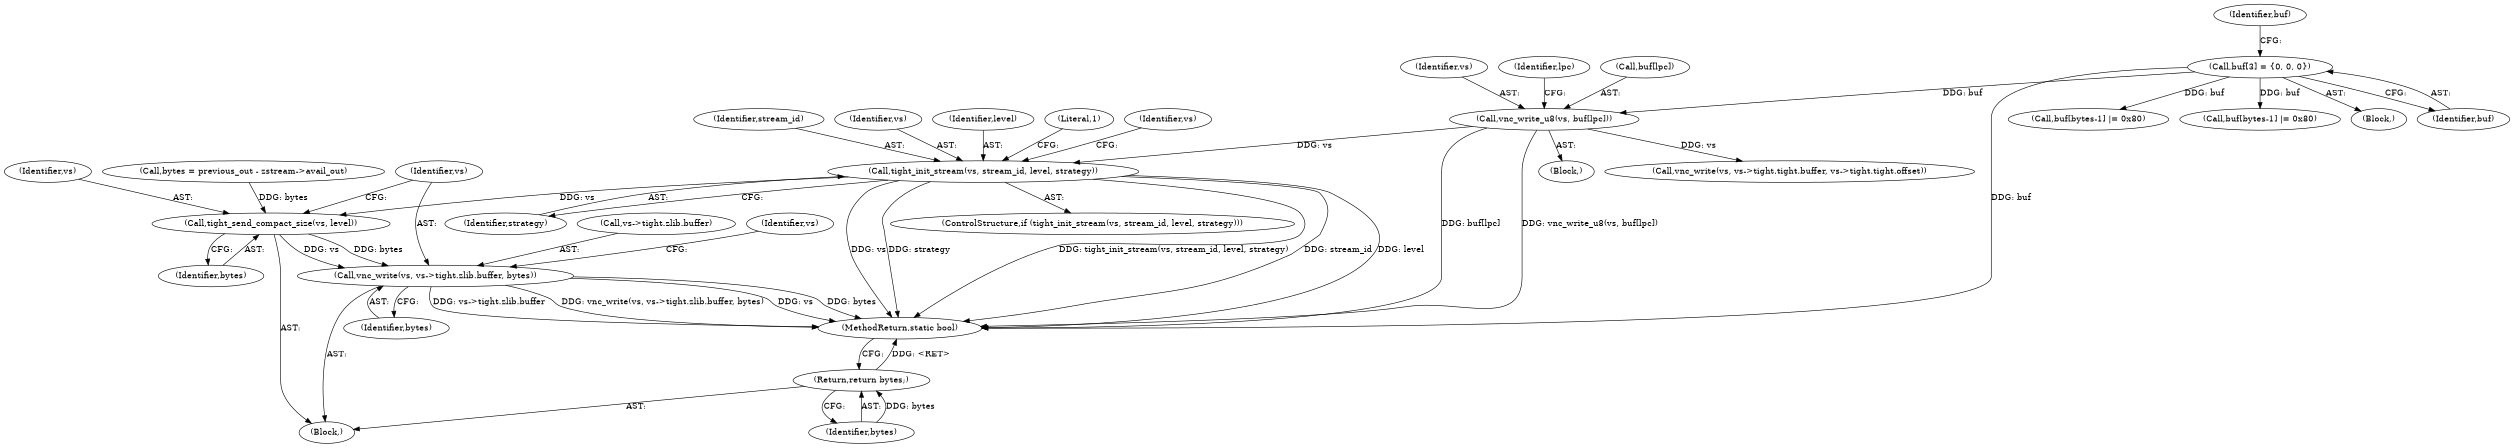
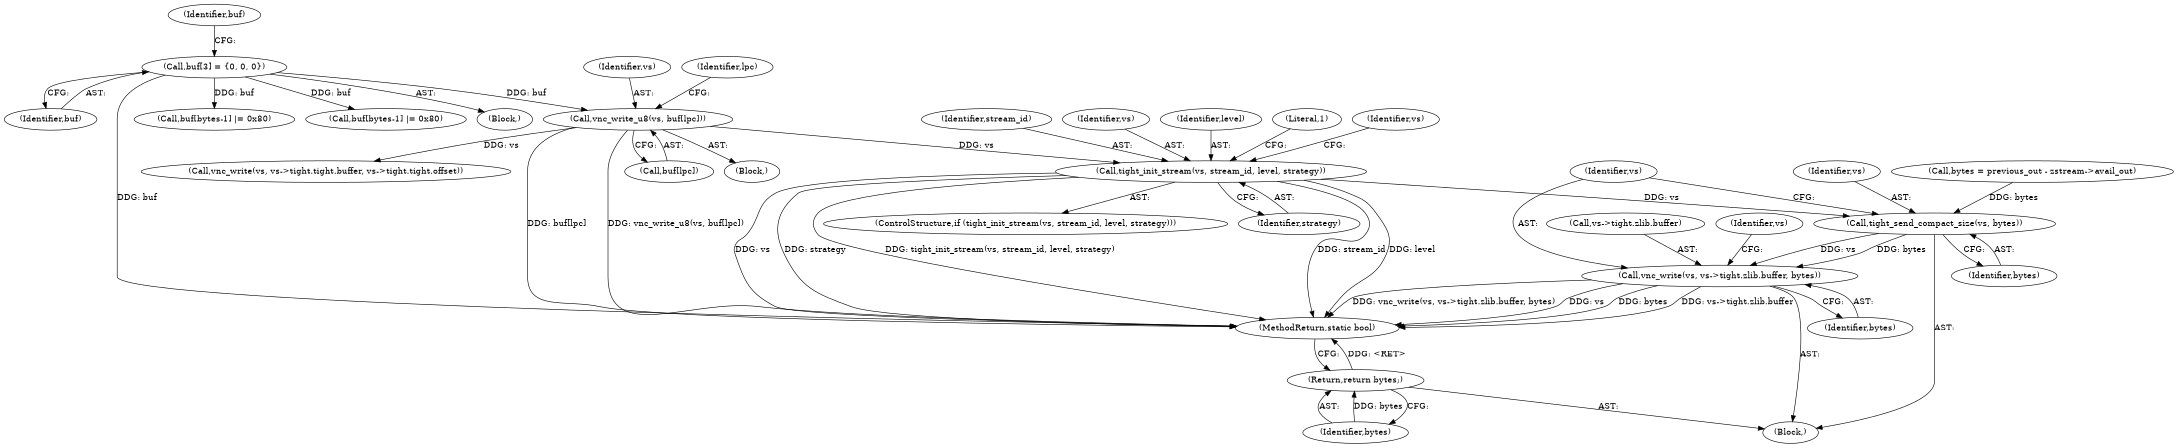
  digraph {
    n1 [label="(Call,tight_init_stream(vs, stream_id, level, strategy))"]
-   n2 [label="(Call,tight_send_compact_size(vs, level))"]
+   n2 [label="(Call,tight_send_compact_size(vs, bytes))"]
    n3 [label="(ControlStructure,if (tight_init_stream(vs, stream_id, level, strategy)))"]
    n4 [label="(Identifier,strategy)"]
    n5 [label="(MethodReturn,static bool)"]
    n6 [label="(Call,vnc_write(vs, vs->tight.zlib.buffer, bytes))"]
    n7 [label="(Block,)"]
    n8 [label="(Identifier,bytes)"]
    n9 [label="(Return,return bytes;)"]
    n10 [label="(Call,vnc_write_u8(vs, buf[lpc]))"]
    n11 [label="(Call,buf[lpc])"]
    n12 [label="(Block,)"]
    n13 [label="(Call,vnc_write(vs, vs->tight.tight.buffer, vs->tight.tight.offset))"]
    n14 [label="(Call,buf[3] = {0, 0, 0})"]
    n15 [label="(Call,buf[bytes-1] |= 0x80)"]
    n16 [label="(Call,buf[bytes-1] |= 0x80)"]
    n17 [label="(Block,)"]
    n18 [label="(Identifier,buf)"]
    n19 [label="(Identifier,bytes)"]
    n20 [label="(Identifier,bytes)"]
    n21 [label="(Call,vs->tight.zlib.buffer)"]
    n22 [label="(Identifier,vs)"]
    n23 [label="(Identifier,stream_id)"]
    n24 [label="(Identifier,vs)"]
    n25 [label="(Identifier,lpc)"]
    n26 [label="(Identifier,vs)"]
    n27 [label="(Identifier,vs)"]
    n28 [label="(Identifier,vs)"]
    n29 [label="(Call,bytes = previous_out - zstream->avail_out)"]
    n30 [label="(Identifier,level)"]
    n31 [label="(Literal,1)"]
    n32 [label="(Identifier,buf)"]
    n33 [label="(Identifier,vs)"]
    n1 -> n2 [label="DDG: vs"]
    n1 -> n3 [label="AST: "]
    n1 -> n4 [label="CFG: "]
    n1 -> n5 [label="DDG: stream_id"]
    n1 -> n5 [label="DDG: level"]
    n1 -> n5 [label="DDG: vs"]
    n1 -> n5 [label="DDG: strategy"]
    n1 -> n5 [label="DDG: tight_init_stream(vs, stream_id, level, strategy)"]
    n2 -> n6 [label="DDG: vs"]
    n2 -> n6 [label="DDG: bytes"]
    n2 -> n7 [label="AST: "]
    n2 -> n8 [label="CFG: "]
    n4 -> n1 [label="AST: "]
    n5 -> n9 [label="CFG: "]
    n6 -> n5 [label="DDG: vnc_write(vs, vs->tight.zlib.buffer, bytes)"]
    n6 -> n5 [label="DDG: vs"]
    n6 -> n5 [label="DDG: bytes"]
    n6 -> n5 [label="DDG: vs->tight.zlib.buffer"]
    n6 -> n7 [label="AST: "]
    n6 -> n19 [label="CFG: "]
    n8 -> n2 [label="AST: "]
    n9 -> n5 [label="DDG: <RET>"]
    n9 -> n7 [label="AST: "]
    n9 -> n20 [label="CFG: "]
    n10 -> n1 [label="DDG: vs"]
    n10 -> n5 [label="DDG: buf[lpc]"]
    n10 -> n5 [label="DDG: vnc_write_u8(vs, buf[lpc])"]
+   n10 -> n11 [label="CFG: "]
    n10 -> n12 [label="AST: "]
    n10 -> n13 [label="DDG: vs"]
    n11 -> n10 [label="AST: "]
    n14 -> n5 [label="DDG: buf"]
    n14 -> n10 [label="DDG: buf"]
    n14 -> n15 [label="DDG: buf"]
    n14 -> n16 [label="DDG: buf"]
    n14 -> n17 [label="AST: "]
    n14 -> n18 [label="CFG: "]
    n18 -> n14 [label="AST: "]
    n19 -> n6 [label="AST: "]
    n20 -> n9 [label="AST: "]
    n20 -> n9 [label="DDG: bytes"]
    n21 -> n6 [label="AST: "]
    n22 -> n2 [label="AST: "]
    n23 -> n1 [label="AST: "]
    n24 -> n10 [label="AST: "]
    n25 -> n10 [label="CFG: "]
    n26 -> n6 [label="CFG: "]
    n27 -> n2 [label="CFG: "]
    n27 -> n6 [label="AST: "]
    n28 -> n1 [label="AST: "]
    n29 -> n2 [label="DDG: bytes"]
    n30 -> n1 [label="AST: "]
    n31 -> n1 [label="CFG: "]
    n32 -> n14 [label="CFG: "]
    n33 -> n1 [label="CFG: "]
  }
